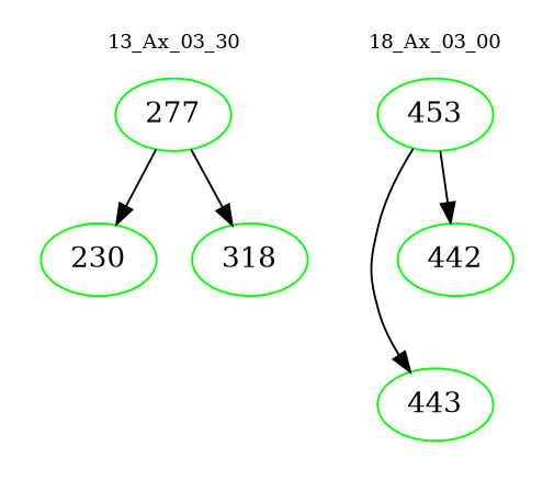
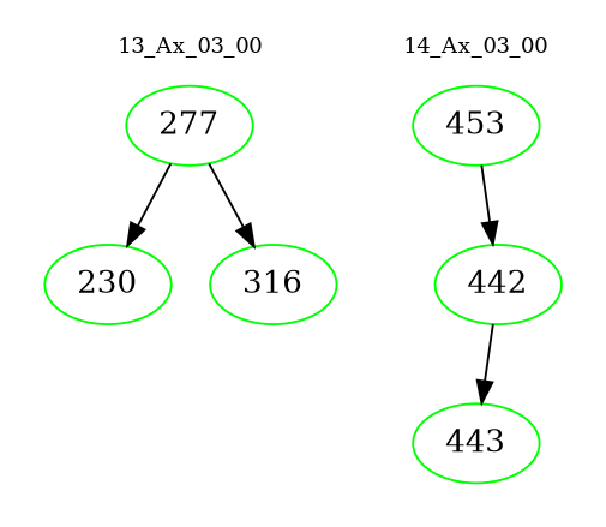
  digraph {
    node [color=green]
    edge [color=black]
    n1 [label=277]
    n2 [label=230]
-   n3 [label=318]
+   n3 [label=316]
    n4 [label=453]
    n5 [label=443]
    n6 [label=442]
    subgraph cluster_1 {
      color=white
      fontsize=10
-     label="13_Ax_03_30"
+     label="13_Ax_03_00"
      n1
      n2
      n3
    }
    subgraph cluster_2 {
      color=white
      fontsize=10
-     label="18_Ax_03_00"
+     label="14_Ax_03_00"
      n4
      n5
      n6
    }
    n1 -> n2
    n1 -> n3
-   n4 -> n5
+   n6 -> n5
    n4 -> n6
  }
